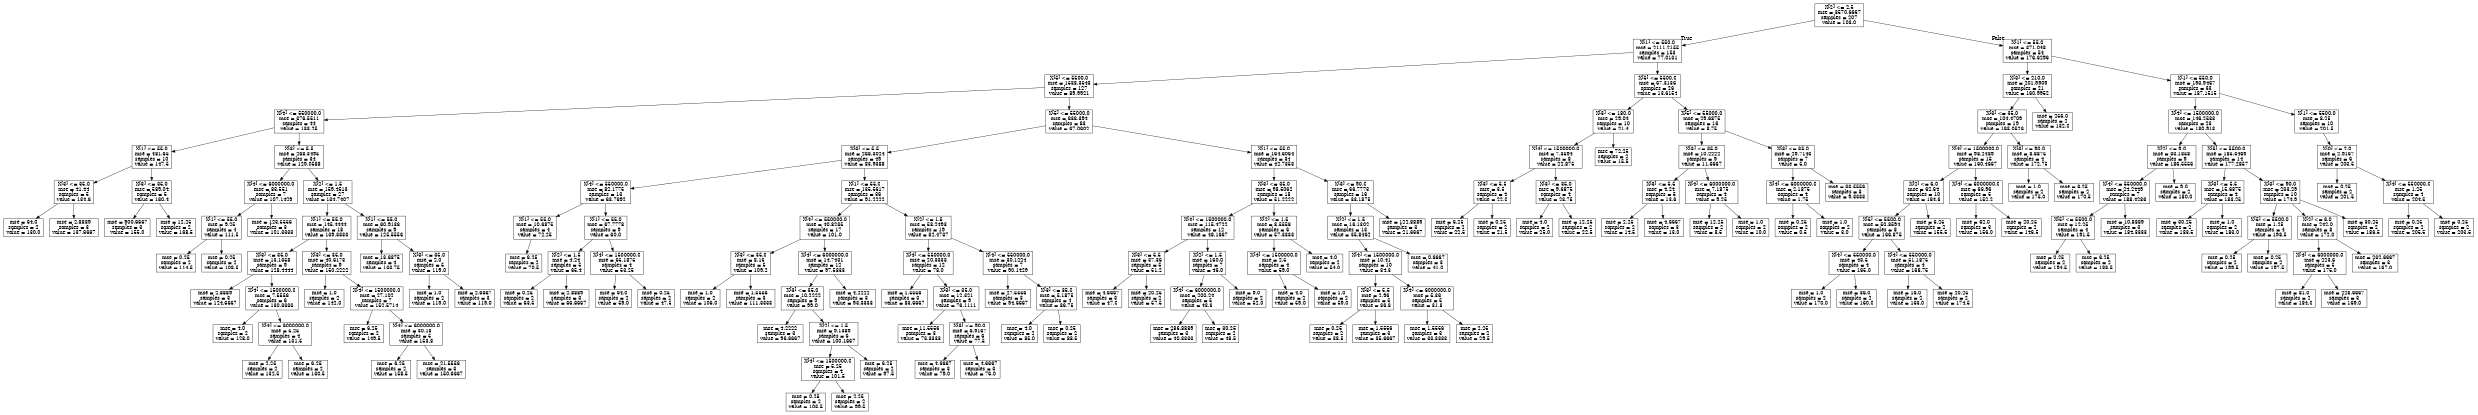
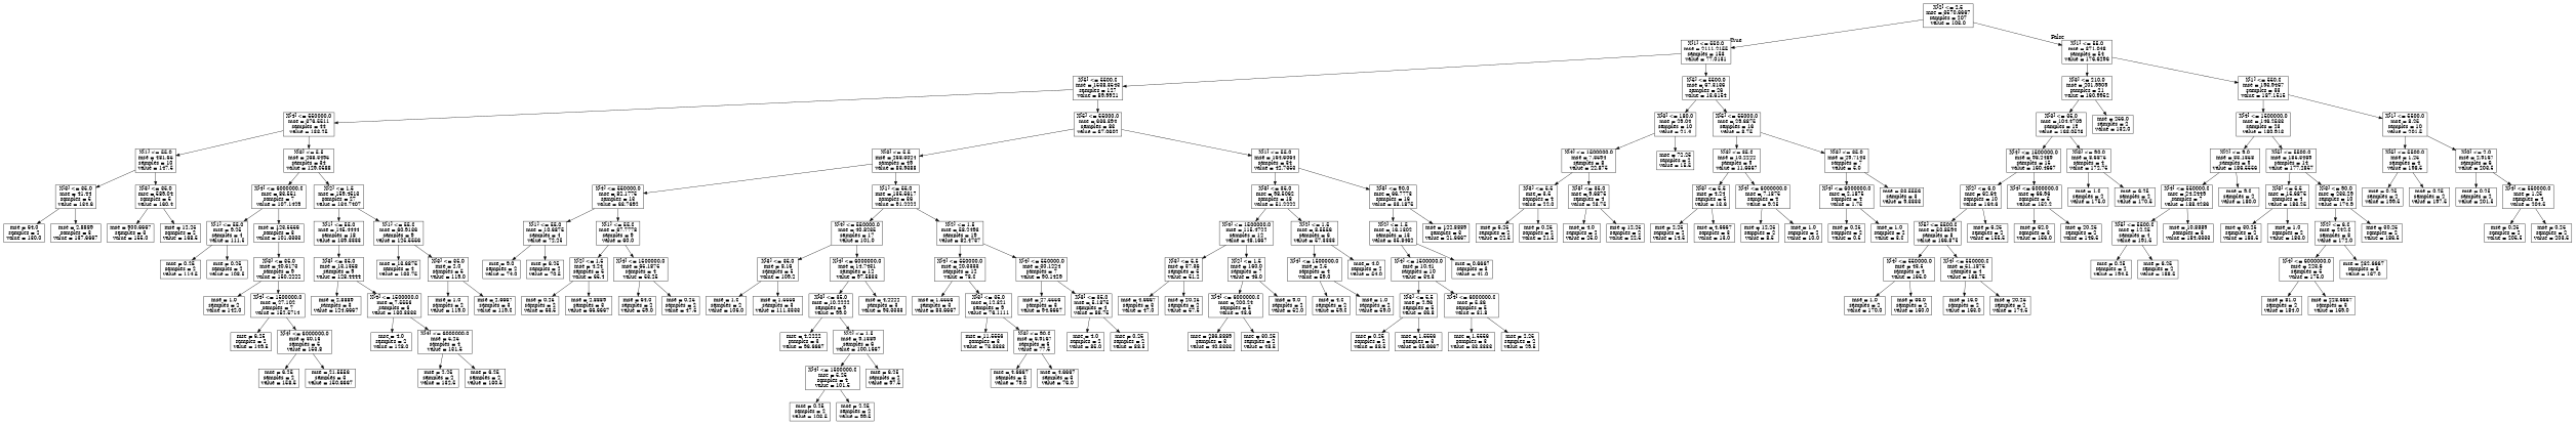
  digraph {
    node [shape=box]
    n1 [label="X[2] <= 2.5\nmse = 3570.6667\nsamples = 207\nvalue = 103.0"]
    n2 [label="X[1] <= 550.0\nmse = 2111.2155\nsamples = 153\nvalue = 77.0131"]
    n3 [label="X[1] <= 55.0\nmse = 371.048\nsamples = 54\nvalue = 176.6296"]
    n4 [label="X[5] <= 5500.0\nmse = 1538.3543\nsamples = 127\nvalue = 89.9921"]
    n5 [label="X[5] <= 5500.0\nmse = 67.3136\nsamples = 26\nvalue = 13.6154"]
    n6 [label="X[3] <= 210.0\nmse = 201.9909\nsamples = 21\nvalue = 160.9952"]
    n7 [label="X[1] <= 550.0\nmse = 193.9467\nsamples = 33\nvalue = 187.1515"]
    n8 [label="X[4] <= 550000.0\nmse = 376.5511\nsamples = 44\nvalue = 133.25"]
    n9 [label="X[5] <= 55000.0\nmse = 636.394\nsamples = 83\nvalue = 67.0602"]
    n10 [label="X[3] <= 180.0\nmse = 29.04\nsamples = 10\nvalue = 21.4"]
    n11 [label="X[5] <= 55000.0\nmse = 29.6875\nsamples = 16\nvalue = 8.75"]
    n12 [label="X[1] <= 55.0\nmse = 481.65\nsamples = 10\nvalue = 147.5"]
    n13 [label="X[3] <= 5.5\nmse = 268.3495\nsamples = 34\nvalue = 129.0588"]
    n14 [label="X[3] <= 5.5\nmse = 268.3024\nsamples = 49\nvalue = 83.9388"]
    n15 [label="X[1] <= 55.0\nmse = 164.6064\nsamples = 34\nvalue = 42.7353"]
    n16 [label="X[3] <= 35.0\nmse = 41.44\nsamples = 5\nvalue = 134.6"]
    n17 [label="X[3] <= 35.0\nmse = 589.04\nsamples = 5\nvalue = 160.4"]
    n18 [label="X[4] <= 6000000.0\nmse = 83.551\nsamples = 7\nvalue = 107.1429"]
    n19 [label="X[2] <= 1.5\nmse = 159.4513\nsamples = 27\nvalue = 134.7407"]
    n20 [label="mse = 64.0\nsamples = 2\nvalue = 130.0"]
    n21 [label="mse = 2.8889\nsamples = 3\nvalue = 137.6667"]
    n22 [label="mse = 900.6667\nsamples = 3\nvalue = 155.0"]
    n23 [label="mse = 12.25\nsamples = 2\nvalue = 168.5"]
    n24 [label="X[1] <= 55.0\nmse = 9.25\nsamples = 4\nvalue = 111.5"]
    n25 [label="mse = 123.5556\nsamples = 3\nvalue = 101.3333"]
    n26 [label="X[1] <= 55.0\nmse = 145.4444\nsamples = 18\nvalue = 139.3333"]
    n27 [label="X[1] <= 55.0\nmse = 60.9136\nsamples = 9\nvalue = 125.5556"]
    n28 [label="mse = 0.25\nsamples = 2\nvalue = 114.5"]
    n29 [label="mse = 0.25\nsamples = 2\nvalue = 108.5"]
    n30 [label="X[3] <= 35.0\nmse = 13.1358\nsamples = 9\nvalue = 128.4444"]
    n31 [label="X[3] <= 35.0\nmse = 40.6173\nsamples = 9\nvalue = 150.2222"]
    n32 [label="mse = 13.6875\nsamples = 4\nvalue = 133.75"]
    n33 [label="X[3] <= 35.0\nmse = 2.0\nsamples = 5\nvalue = 119.0"]
    n34 [label="mse = 2.8889\nsamples = 3\nvalue = 124.6667"]
    n35 [label="X[4] <= 1500000.0\nmse = 7.5556\nsamples = 6\nvalue = 130.3333"]
    n36 [label="mse = 1.0\nsamples = 2\nvalue = 142.0"]
    n37 [label="X[4] <= 1500000.0\nmse = 27.102\nsamples = 7\nvalue = 152.5714"]
    n38 [label="mse = 4.0\nsamples = 2\nvalue = 128.0"]
    n39 [label="X[4] <= 6000000.0\nmse = 5.25\nsamples = 4\nvalue = 131.5"]
    n40 [label="mse = 2.25\nsamples = 2\nvalue = 132.5"]
    n41 [label="mse = 6.25\nsamples = 2\nvalue = 130.5"]
    n42 [label="mse = 6.25\nsamples = 2\nvalue = 149.5"]
    n43 [label="X[4] <= 6000000.0\nmse = 30.16\nsamples = 5\nvalue = 153.8"]
    n44 [label="mse = 6.25\nsamples = 2\nvalue = 158.5"]
    n45 [label="mse = 21.5556\nsamples = 3\nvalue = 150.6667"]
    n46 [label="mse = 1.0\nsamples = 2\nvalue = 119.0"]
    n47 [label="mse = 2.6667\nsamples = 3\nvalue = 119.0"]
    n48 [label="X[4] <= 550000.0\nmse = 82.1775\nsamples = 13\nvalue = 63.7692"]
    n49 [label="X[1] <= 55.0\nmse = 135.5617\nsamples = 36\nvalue = 91.2222"]
    n50 [label="X[3] <= 35.0\nmse = 98.5062\nsamples = 18\nvalue = 51.2222"]
    n51 [label="X[3] <= 90.0\nmse = 66.7773\nsamples = 16\nvalue = 33.1875"]
    n52 [label="X[1] <= 55.0\nmse = 10.6875\nsamples = 4\nvalue = 72.25"]
    n53 [label="X[1] <= 55.0\nmse = 67.7778\nsamples = 9\nvalue = 60.0"]
    n54 [label="X[4] <= 550000.0\nmse = 40.8235\nsamples = 17\nvalue = 101.0"]
    n55 [label="X[2] <= 1.5\nmse = 58.2493\nsamples = 19\nvalue = 82.4737"]
+   n56 [label="mse = 9.0\nsamples = 2\nvalue = 74.0"]
    n57 [label="mse = 6.25\nsamples = 2\nvalue = 70.5"]
    n58 [label="X[2] <= 1.5\nmse = 4.24\nsamples = 5\nvalue = 65.4"]
    n59 [label="X[4] <= 1500000.0\nmse = 65.1875\nsamples = 4\nvalue = 53.25"]
    n60 [label="mse = 0.25\nsamples = 2\nvalue = 63.5"]
    n61 [label="mse = 2.8889\nsamples = 3\nvalue = 66.6667"]
    n62 [label="mse = 64.0\nsamples = 2\nvalue = 59.0"]
    n63 [label="mse = 0.25\nsamples = 2\nvalue = 47.5"]
    n64 [label="X[3] <= 35.0\nmse = 8.16\nsamples = 5\nvalue = 109.2"]
    n65 [label="X[4] <= 6000000.0\nmse = 14.7431\nsamples = 12\nvalue = 97.5833"]
    n66 [label="X[4] <= 550000.0\nmse = 20.3333\nsamples = 12\nvalue = 78.0"]
    n67 [label="X[4] <= 550000.0\nmse = 30.1224\nsamples = 7\nvalue = 90.1429"]
    n68 [label="mse = 1.0\nsamples = 2\nvalue = 106.0"]
    n69 [label="mse = 1.5556\nsamples = 3\nvalue = 111.3333"]
    n70 [label="X[3] <= 35.0\nmse = 10.2222\nsamples = 9\nvalue = 99.0"]
    n71 [label="mse = 4.2222\nsamples = 3\nvalue = 93.3333"]
    n72 [label="mse = 4.2222\nsamples = 3\nvalue = 96.6667"]
    n73 [label="X[2] <= 1.5\nmse = 9.1389\nsamples = 6\nvalue = 100.1667"]
    n74 [label="X[4] <= 1500000.0\nmse = 5.25\nsamples = 4\nvalue = 101.5"]
    n75 [label="mse = 6.25\nsamples = 2\nvalue = 97.5"]
    n76 [label="mse = 0.25\nsamples = 2\nvalue = 103.5"]
    n77 [label="mse = 2.25\nsamples = 2\nvalue = 99.5"]
    n78 [label="mse = 1.5556\nsamples = 3\nvalue = 83.6667"]
    n79 [label="X[3] <= 35.0\nmse = 12.321\nsamples = 9\nvalue = 76.1111"]
    n80 [label="mse = 27.5556\nsamples = 3\nvalue = 94.6667"]
    n81 [label="X[3] <= 35.0\nmse = 5.1875\nsamples = 4\nvalue = 86.75"]
    n82 [label="mse = 11.5556\nsamples = 3\nvalue = 73.3333"]
    n83 [label="X[3] <= 90.0\nmse = 6.9167\nsamples = 6\nvalue = 77.5"]
    n84 [label="mse = 4.6667\nsamples = 3\nvalue = 79.0"]
    n85 [label="mse = 4.6667\nsamples = 3\nvalue = 76.0"]
    n86 [label="mse = 4.0\nsamples = 2\nvalue = 85.0"]
    n87 [label="mse = 0.25\nsamples = 2\nvalue = 88.5"]
    n88 [label="X[4] <= 1500000.0\nmse = 115.4722\nsamples = 12\nvalue = 48.1667"]
    n89 [label="X[2] <= 1.5\nmse = 8.5556\nsamples = 6\nvalue = 57.3333"]
    n90 [label="X[2] <= 1.5\nmse = 16.1302\nsamples = 13\nvalue = 35.8462"]
    n91 [label="mse = 122.8889\nsamples = 3\nvalue = 21.6667"]
    n92 [label="X[3] <= 5.5\nmse = 37.36\nsamples = 5\nvalue = 51.2"]
    n93 [label="X[2] <= 1.5\nmse = 160.0\nsamples = 7\nvalue = 46.0"]
    n94 [label="X[4] <= 1500000.0\nmse = 2.5\nsamples = 4\nvalue = 59.0"]
    n95 [label="mse = 4.0\nsamples = 2\nvalue = 54.0"]
    n96 [label="mse = 4.6667\nsamples = 3\nvalue = 47.0"]
    n97 [label="mse = 20.25\nsamples = 2\nvalue = 57.5"]
    n98 [label="X[4] <= 6000000.0\nmse = 200.24\nsamples = 5\nvalue = 43.6"]
    n99 [label="mse = 9.0\nsamples = 2\nvalue = 52.0"]
    n100 [label="mse = 286.8889\nsamples = 3\nvalue = 40.3333"]
    n101 [label="mse = 30.25\nsamples = 2\nvalue = 48.5"]
    n102 [label="mse = 4.0\nsamples = 2\nvalue = 59.0"]
    n103 [label="mse = 1.0\nsamples = 2\nvalue = 59.0"]
    n104 [label="X[4] <= 1500000.0\nmse = 10.41\nsamples = 10\nvalue = 34.3"]
    n105 [label="mse = 0.6667\nsamples = 3\nvalue = 41.0"]
    n106 [label="X[3] <= 5.5\nmse = 2.96\nsamples = 5\nvalue = 36.8"]
    n107 [label="X[4] <= 6000000.0\nmse = 5.36\nsamples = 5\nvalue = 31.8"]
    n108 [label="mse = 0.25\nsamples = 2\nvalue = 38.5"]
    n109 [label="mse = 1.5556\nsamples = 3\nvalue = 35.6667"]
    n110 [label="mse = 1.5556\nsamples = 3\nvalue = 33.3333"]
    n111 [label="mse = 2.25\nsamples = 2\nvalue = 29.5"]
    n112 [label="X[4] <= 1500000.0\nmse = 7.3594\nsamples = 8\nvalue = 22.875"]
    n113 [label="mse = 72.25\nsamples = 2\nvalue = 15.5"]
    n114 [label="X[3] <= 35.0\nmse = 10.2222\nsamples = 9\nvalue = 11.6667"]
    n115 [label="X[3] <= 35.0\nmse = 29.7143\nsamples = 7\nvalue = 5.0"]
    n116 [label="X[3] <= 5.5\nmse = 3.5\nsamples = 4\nvalue = 22.0"]
    n117 [label="X[3] <= 35.0\nmse = 9.6875\nsamples = 4\nvalue = 23.75"]
    n118 [label="mse = 6.25\nsamples = 2\nvalue = 22.5"]
    n119 [label="mse = 0.25\nsamples = 2\nvalue = 21.5"]
    n120 [label="mse = 4.0\nsamples = 2\nvalue = 25.0"]
    n121 [label="mse = 12.25\nsamples = 2\nvalue = 22.5"]
    n122 [label="X[3] <= 5.5\nmse = 4.24\nsamples = 5\nvalue = 13.6"]
    n123 [label="X[4] <= 6000000.0\nmse = 7.1875\nsamples = 4\nvalue = 9.25"]
    n124 [label="X[4] <= 6000000.0\nmse = 2.1875\nsamples = 4\nvalue = 1.75"]
    n125 [label="mse = 33.5556\nsamples = 3\nvalue = 9.3333"]
    n126 [label="mse = 2.25\nsamples = 2\nvalue = 14.5"]
    n127 [label="mse = 4.6667\nsamples = 3\nvalue = 13.0"]
    n128 [label="mse = 12.25\nsamples = 2\nvalue = 8.5"]
    n129 [label="mse = 1.0\nsamples = 2\nvalue = 10.0"]
    n130 [label="mse = 0.25\nsamples = 2\nvalue = 0.5"]
    n131 [label="mse = 1.0\nsamples = 2\nvalue = 3.0"]
    n132 [label="X[3] <= 35.0\nmse = 104.4709\nsamples = 19\nvalue = 163.0526"]
    n133 [label="mse = 256.0\nsamples = 2\nvalue = 132.0"]
    n134 [label="X[4] <= 1500000.0\nmse = 146.2533\nsamples = 23\nvalue = 180.913"]
    n135 [label="X[1] <= 5500.0\nmse = 8.25\nsamples = 10\nvalue = 201.5"]
    n136 [label="X[4] <= 1500000.0\nmse = 98.2489\nsamples = 15\nvalue = 160.4667"]
    n137 [label="X[3] <= 90.0\nmse = 8.6875\nsamples = 4\nvalue = 172.75"]
    n138 [label="X[2] <= 6.0\nmse = 62.64\nsamples = 10\nvalue = 164.6"]
    n139 [label="X[4] <= 6000000.0\nmse = 66.96\nsamples = 5\nvalue = 152.2"]
    n140 [label="mse = 1.0\nsamples = 2\nvalue = 175.0"]
    n141 [label="mse = 6.25\nsamples = 2\nvalue = 170.5"]
    n142 [label="X[5] <= 5500.0\nmse = 50.8594\nsamples = 8\nvalue = 166.875"]
    n143 [label="mse = 6.25\nsamples = 2\nvalue = 155.5"]
    n144 [label="mse = 62.0\nsamples = 3\nvalue = 156.0"]
    n145 [label="mse = 20.25\nsamples = 2\nvalue = 146.5"]
    n146 [label="X[4] <= 550000.0\nmse = 43.5\nsamples = 4\nvalue = 165.0"]
    n147 [label="X[4] <= 550000.0\nmse = 51.1875\nsamples = 4\nvalue = 168.75"]
    n148 [label="mse = 1.0\nsamples = 2\nvalue = 170.0"]
    n149 [label="mse = 36.0\nsamples = 2\nvalue = 160.0"]
    n150 [label="mse = 16.0\nsamples = 2\nvalue = 163.0"]
    n151 [label="mse = 20.25\nsamples = 2\nvalue = 174.5"]
    n152 [label="X[2] <= 9.0\nmse = 33.1358\nsamples = 9\nvalue = 186.5556"]
    n153 [label="X[5] <= 5500.0\nmse = 185.3469\nsamples = 14\nvalue = 177.2857"]
    n154 [label="X[5] <= 5500.0\nmse = 1.25\nsamples = 4\nvalue = 198.5"]
    n155 [label="X[0] <= 2.0\nmse = 2.9167\nsamples = 6\nvalue = 203.5"]
    n156 [label="X[4] <= 550000.0\nmse = 24.2449\nsamples = 7\nvalue = 188.4286"]
    n157 [label="mse = 9.0\nsamples = 2\nvalue = 180.0"]
    n158 [label="X[3] <= 5.5\nmse = 15.6875\nsamples = 4\nvalue = 183.25"]
    n159 [label="X[3] <= 90.0\nmse = 233.29\nsamples = 10\nvalue = 174.9"]
    n160 [label="X[5] <= 5500.0\nmse = 12.25\nsamples = 4\nvalue = 191.5"]
    n161 [label="mse = 10.8889\nsamples = 3\nvalue = 184.3333"]
    n162 [label="mse = 0.25\nsamples = 2\nvalue = 194.5"]
    n163 [label="mse = 6.25\nsamples = 2\nvalue = 188.5"]
    n164 [label="mse = 30.25\nsamples = 2\nvalue = 183.5"]
    n165 [label="mse = 1.0\nsamples = 2\nvalue = 183.0"]
    n166 [label="X[2] <= 6.0\nmse = 242.0\nsamples = 8\nvalue = 172.0"]
    n167 [label="mse = 30.25\nsamples = 2\nvalue = 186.5"]
    n168 [label="X[4] <= 6000000.0\nmse = 223.6\nsamples = 5\nvalue = 175.0"]
    n169 [label="mse = 232.6667\nsamples = 3\nvalue = 167.0"]
    n170 [label="mse = 81.0\nsamples = 2\nvalue = 184.0"]
    n171 [label="mse = 228.6667\nsamples = 3\nvalue = 169.0"]
    n172 [label="mse = 0.25\nsamples = 2\nvalue = 199.5"]
    n173 [label="mse = 0.25\nsamples = 2\nvalue = 197.5"]
    n174 [label="mse = 0.25\nsamples = 2\nvalue = 201.5"]
    n175 [label="X[4] <= 550000.0\nmse = 1.25\nsamples = 4\nvalue = 204.5"]
    n176 [label="mse = 0.25\nsamples = 2\nvalue = 205.5"]
    n177 [label="mse = 0.25\nsamples = 2\nvalue = 203.5"]
    n1 -> n2 [headlabel=True labelangle=45 labeldistance=2.5]
    n1 -> n3 [headlabel=False labelangle=-45 labeldistance=2.5]
    n2 -> n4
    n2 -> n5
    n3 -> n6
    n3 -> n7
    n4 -> n8
    n4 -> n9
    n5 -> n10
    n5 -> n11
    n6 -> n132
    n6 -> n133
    n7 -> n134
    n7 -> n135
    n8 -> n12
    n8 -> n13
    n9 -> n14
    n9 -> n15
    n10 -> n112
    n10 -> n113
    n11 -> n114
    n11 -> n115
    n12 -> n16
    n12 -> n17
    n13 -> n18
    n13 -> n19
    n14 -> n48
    n14 -> n49
    n15 -> n50
    n15 -> n51
    n16 -> n20
    n16 -> n21
    n17 -> n22
    n17 -> n23
    n18 -> n24
    n18 -> n25
    n19 -> n26
    n19 -> n27
    n24 -> n28
    n24 -> n29
    n26 -> n30
-   n26 -> n31
+   n25 -> n31
    n27 -> n32
    n27 -> n33
    n30 -> n34
    n30 -> n35
    n31 -> n36
    n31 -> n37
    n33 -> n46
    n33 -> n47
    n35 -> n38
    n35 -> n39
    n37 -> n42
    n37 -> n43
    n39 -> n40
    n39 -> n41
    n43 -> n44
    n43 -> n45
    n48 -> n52
    n48 -> n53
    n49 -> n54
    n49 -> n55
    n50 -> n88
    n50 -> n89
    n51 -> n90
    n51 -> n91
+   n52 -> n56
    n52 -> n57
    n53 -> n58
    n53 -> n59
    n54 -> n64
    n54 -> n65
    n55 -> n66
    n55 -> n67
    n58 -> n60
    n58 -> n61
    n59 -> n62
    n59 -> n63
    n64 -> n68
    n64 -> n69
    n65 -> n70
    n65 -> n71
    n66 -> n78
    n66 -> n79
    n67 -> n80
    n67 -> n81
    n70 -> n72
    n70 -> n73
    n73 -> n74
    n73 -> n75
    n74 -> n76
    n74 -> n77
    n79 -> n82
    n79 -> n83
    n81 -> n86
    n81 -> n87
    n83 -> n84
    n83 -> n85
    n88 -> n92
    n88 -> n93
    n89 -> n94
    n89 -> n95
    n90 -> n104
    n90 -> n105
    n92 -> n96
    n92 -> n97
    n93 -> n98
    n93 -> n99
    n94 -> n102
    n94 -> n103
    n98 -> n100
    n98 -> n101
    n104 -> n106
    n104 -> n107
    n106 -> n108
    n106 -> n109
    n107 -> n110
    n107 -> n111
    n112 -> n116
    n112 -> n117
    n114 -> n122
    n114 -> n123
    n115 -> n124
    n115 -> n125
    n116 -> n118
    n116 -> n119
    n117 -> n120
    n117 -> n121
    n122 -> n126
    n122 -> n127
    n123 -> n128
    n123 -> n129
    n124 -> n130
    n124 -> n131
    n132 -> n136
    n132 -> n137
    n134 -> n152
    n134 -> n153
-   n159 -> n154
+   n135 -> n154
    n135 -> n155
    n136 -> n138
    n136 -> n139
    n137 -> n140
    n137 -> n141
    n138 -> n142
    n138 -> n143
    n139 -> n144
    n139 -> n145
    n142 -> n146
    n142 -> n147
    n146 -> n148
    n146 -> n149
    n147 -> n150
    n147 -> n151
    n152 -> n156
    n152 -> n157
    n153 -> n158
    n153 -> n159
    n154 -> n172
    n154 -> n173
    n155 -> n174
    n155 -> n175
    n156 -> n160
    n156 -> n161
    n158 -> n164
    n158 -> n165
    n159 -> n166
    n159 -> n167
    n160 -> n162
    n160 -> n163
    n166 -> n168
    n166 -> n169
    n168 -> n170
    n168 -> n171
    n175 -> n176
    n175 -> n177
  }
